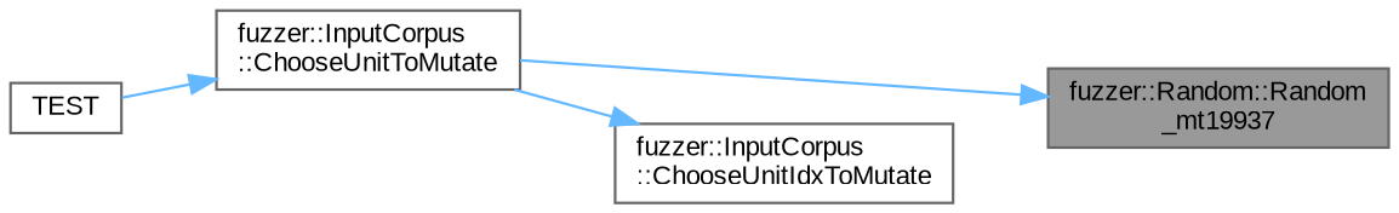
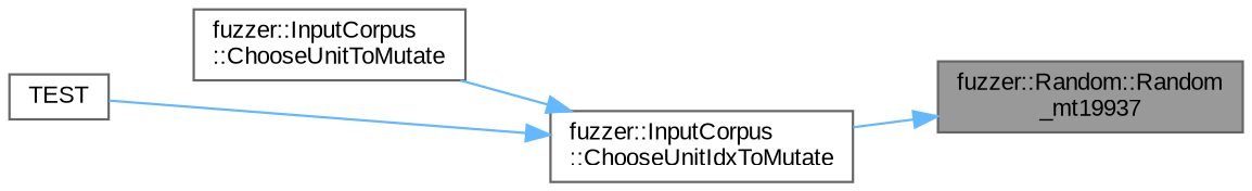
  digraph {
    fontname="Liberation Sans"
    rankdir=RL
    node [color=grey40 fillcolor=white fontname="Liberation Sans" fontsize=10 shape=box style=filled]
    edge [color=steelblue1 dir=back fontname="Liberation Sans" fontsize=10 labelfontname=Helvetica labelfontsize=10 style=solid]
    n1 [color=gray40 fillcolor=grey60 fontcolor=black height=0.2 label="fuzzer::Random::Random\l_mt19937" width=0.4]
    n2 [height=0.2 label="fuzzer::InputCorpus\l::ChooseUnitIdxToMutate" width=0.4]
    n3 [height=0.2 label="fuzzer::InputCorpus\l::ChooseUnitToMutate" width=0.4]
    n4 [height=0.2 label=TEST width=0.4]
-   n1 -> n3
+   n1 -> n2
    n2 -> n3
-   n3 -> n4
+   n2 -> n4
  }
